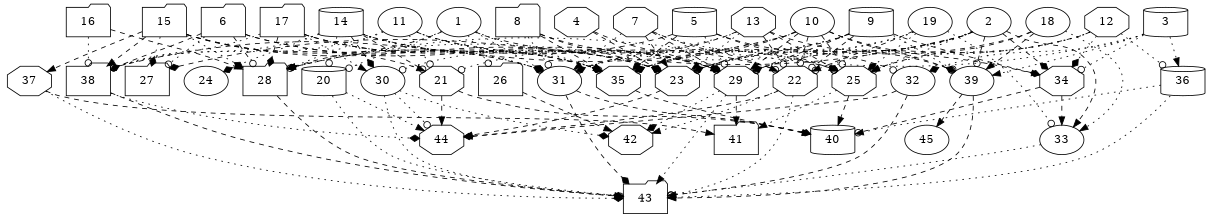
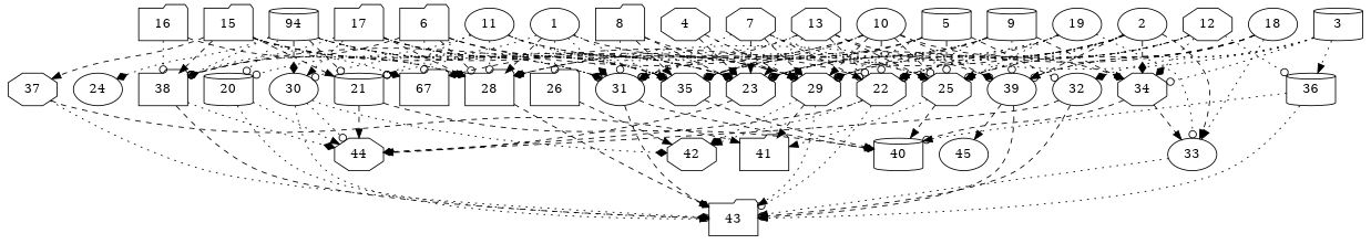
  digraph {
    node [alpha=0.11 shape=octagon]
    edge [arrowhead=odot style=dashed]
    1 [alpha=0.04 expect_size=1157838164690221312 shape=ellipse]
    20 [expect_size=33697653732803920 shape=cylinder]
    25 [alpha=0.12 expect_size=18532754188163532]
    26 [alpha=0.09 expect_size=479904204784291282944 shape=folder]
    28 [alpha=0.07 expect_size=15307473560797184000 shape=folder]
    31 [alpha=0.15 expect_size=900158934025764864 shape=ellipse]
    35 [alpha=0.13 expect_size=13091734015253894]
    43 [alpha=0.05 expect_size=2072476257378826715136 shape=folder]
    44 [expect_size=950861307064760]
    40 [alpha=0.19 expect_size=8860521983860672 shape=cylinder]
    41 [expect_size=1527063859141197312 shape=folder]
    42 [alpha=0.14 expect_size=2159071947361103]
    2 [alpha=0.06 expect_size=815105586943144320 shape=ellipse]
    22 [alpha=0.18 expect_size=85350170397132]
    23 [alpha=0.01 expect_size=163630948078913]
-   27 [alpha=0.07 expect_size=213531343862041920 shape=folder]
+   27 [alpha=0.07 expect_size=213531343862041920 shape=folder label=67]
    29 [expect_size=6929995790319796]
    33 [expect_size=2646474062854309888 shape=ellipse]
    34 [alpha=0.20 expect_size=1272329445021552128]
    39 [alpha=0.03 expect_size=589048772707460579328 shape=ellipse]
    45 [alpha=0.06 expect_size=475537902614687680 shape=ellipse]
    3 [alpha=0.14 expect_size=150506910008429792 shape=cylinder]
    32 [alpha=0.09 expect_size=413301786141523968000 shape=ellipse]
    36 [alpha=0.17 expect_size=99372415178179084288 shape=cylinder]
    4 [alpha=0.03 expect_size=10308720053089152]
    5 [alpha=0.10 expect_size=1369029218786435137536 shape=cylinder]
    6 [alpha=0.00 expect_size=138441118122508288000 shape=folder]
    38 [alpha=0.17 expect_size=1417078808107810816000 shape=folder]
    7 [alpha=0.10 expect_size=15682950785327010]
    8 [alpha=0.06 expect_size=249131920097391149056 shape=folder]
    9 [alpha=0.06 expect_size=399520351644780160 shape=cylinder]
    10 [alpha=0.19 expect_size=878736436889649152000 shape=ellipse]
-   21 [alpha=0.14 expect_size=188367858878601312]
+   21 [alpha=0.14 expect_size=188367858878601312 shape=cylinder]
    11 [expect_size=93968581022541760 shape=ellipse]
    12 [alpha=0.02 expect_size=261954945172461888]
    13 [alpha=0.15 expect_size=193943747147518181376]
    30 [alpha=0.05 expect_size=4710523995864608 shape=ellipse]
-   14 [alpha=0.00 expect_size=6379514669540845 shape=cylinder]
+   14 [alpha=0.00 expect_size=6379514669540845 shape=cylinder label=94]
    24 [alpha=0.14 expect_size=1578925223611867392 shape=ellipse]
    15 [alpha=0.06 expect_size=1670815292588032000000 shape=folder]
    37 [alpha=0.13 expect_size=128788958363383920]
    16 [alpha=0.09 expect_size=7720075113051226 shape=folder]
    17 [alpha=0.13 expect_size=645033127260825856 shape=folder]
    18 [alpha=0.18 expect_size=916394794282607706112 shape=ellipse]
    19 [alpha=0.03 expect_size=1636718084096000000000 shape=ellipse]
    1 -> 20 [style=dotted]
    1 -> 25 [arrowhead=normal]
    1 -> 26 [style=dotted]
    1 -> 28 [arrowhead=normal]
    1 -> 31 [arrowhead=diamond style=dotted]
    1 -> 35 [arrowhead=diamond style=dotted]
    20 -> 43 [arrowhead=diamond style=dotted]
    20 -> 44 [arrowhead=normal style=dotted]
    25 -> 40 [arrowhead=normal]
    25 -> 41 [arrowhead=normal style=dotted]
    26 -> 42 [arrowhead=normal]
    28 -> 43 [arrowhead=normal]
    31 -> 43 [arrowhead=diamond]
    31 -> 40 [arrowhead=normal]
    35 -> 40 [arrowhead=normal]
    2 -> 25 [arrowhead=normal style=dotted]
    2 -> 31 [style=dotted]
    2 -> 22 [arrowhead=normal style=dotted]
    2 -> 23 [arrowhead=diamond]
    2 -> 27 [arrowhead=diamond]
    2 -> 29 [style=dotted]
    2 -> 33 [arrowhead=normal]
    2 -> 34 [arrowhead=diamond]
    2 -> 39
    22 -> 43 [style=dotted]
    22 -> 44 [arrowhead=diamond]
    22 -> 42 [arrowhead=normal style=dotted]
    23 -> 44 [arrowhead=normal]
    29 -> 43 [arrowhead=normal style=dotted]
    29 -> 41 [arrowhead=normal]
    29 -> 42 [arrowhead=diamond style=dotted]
    33 -> 43 [arrowhead=normal style=dotted]
    34 -> 40
    34 -> 33 [arrowhead=normal]
    39 -> 43 [arrowhead=normal]
    39 -> 45 [arrowhead=normal]
    3 -> 28 [arrowhead=diamond style=dotted]
    3 -> 34 [style=dotted]
    3 -> 39 [arrowhead=normal style=dotted]
    3 -> 32 [arrowhead=diamond style=dotted]
    3 -> 36 [arrowhead=normal style=dotted]
    32 -> 43
    32 -> 44 [arrowhead=normal]
    36 -> 43 [arrowhead=normal style=dotted]
    36 -> 40 [arrowhead=normal style=dotted]
    4 -> 23 [arrowhead=diamond]
    4 -> 29 [arrowhead=normal]
    5 -> 25
    5 -> 28 [arrowhead=diamond]
    5 -> 35 [arrowhead=diamond]
    5 -> 29 [style=dotted]
    5 -> 32
    6 -> 28
    6 -> 35 [arrowhead=normal]
    6 -> 27 [style=dotted]
    6 -> 29 [arrowhead=normal]
    6 -> 38 [arrowhead=diamond]
    38 -> 43
    38 -> 44 [arrowhead=diamond style=dotted]
    7 -> 25 [style=dotted]
    7 -> 31 [arrowhead=normal style=dotted]
    7 -> 22 [arrowhead=normal]
    7 -> 23 [arrowhead=normal]
    7 -> 29 [arrowhead=diamond]
    8 -> 31 [style=dotted]
    8 -> 35 [arrowhead=normal]
    8 -> 23
    8 -> 29
    9 -> 31 [style=dotted]
    9 -> 35 [style=dotted]
-   9 -> 22
+   9 -> 22 [style=dotted]
    9 -> 23
    9 -> 29
    9 -> 34 [arrowhead=diamond]
    9 -> 39 [style=dotted]
    10 -> 25
    10 -> 35 [arrowhead=diamond]
    10 -> 22
    10 -> 29 [arrowhead=normal]
    10 -> 34 [arrowhead=normal]
    10 -> 39
    10 -> 38
    10 -> 21 [style=dotted]
    21 -> 44 [arrowhead=normal]
    21 -> 40 [arrowhead=diamond]
    11 -> 28 [style=dotted]
    11 -> 35 [style=dotted]
    11 -> 22
    11 -> 29 [style=dotted]
    11 -> 38 [style=dotted]
    11 -> 21 [style=dotted]
    12 -> 25 [style=dotted]
+   12 -> 22 [arrowhead=diamond style=dotted]
    12 -> 23 [style=dotted]
    12 -> 29 [arrowhead=diamond]
    12 -> 34 [arrowhead=diamond style=dotted]
    12 -> 36 [style=dotted]
    13 -> 25 [arrowhead=diamond]
    13 -> 31 [arrowhead=diamond]
    13 -> 22
    13 -> 23 [arrowhead=normal style=dotted]
    13 -> 39 [arrowhead=diamond]
    13 -> 30 [style=dotted]
    30 -> 43 [arrowhead=normal style=dotted]
    30 -> 44 [style=dotted]
    30 -> 42 [arrowhead=diamond style=dotted]
    14 -> 20 [style=dotted]
    14 -> 31 [arrowhead=diamond style=dotted]
    14 -> 35 [arrowhead=normal style=dotted]
    14 -> 23 [style=dotted]
    14 -> 29 [arrowhead=diamond]
    14 -> 38 [style=dotted]
    14 -> 21
    14 -> 30 [arrowhead=diamond]
    14 -> 24 [arrowhead=diamond style=dotted]
    15 -> 28 [arrowhead=diamond style=dotted]
    15 -> 31
    15 -> 23 [arrowhead=diamond]
    15 -> 27 [arrowhead=diamond style=dotted]
    15 -> 38 [arrowhead=normal]
    15 -> 21 [arrowhead=normal]
    15 -> 37 [arrowhead=normal]
    37 -> 43 [arrowhead=diamond style=dotted]
    37 -> 41 [arrowhead=normal]
    16 -> 28 [arrowhead=normal]
    16 -> 38 [style=dotted]
    17 -> 28 [arrowhead=diamond]
    17 -> 31 [style=dotted]
    17 -> 35 [arrowhead=diamond]
    17 -> 23 [arrowhead=diamond]
    17 -> 38 [style=dotted]
    17 -> 30 [arrowhead=normal style=dotted]
    18 -> 25 [arrowhead=normal]
    18 -> 35 [arrowhead=diamond]
    18 -> 33 [arrowhead=normal style=dotted]
    18 -> 39 [arrowhead=normal]
    19 -> 25 [arrowhead=diamond style=dotted]
    19 -> 28 [arrowhead=normal style=dotted]
    19 -> 22
    19 -> 23 [style=dotted]
    19 -> 33 [style=dotted]
  }
